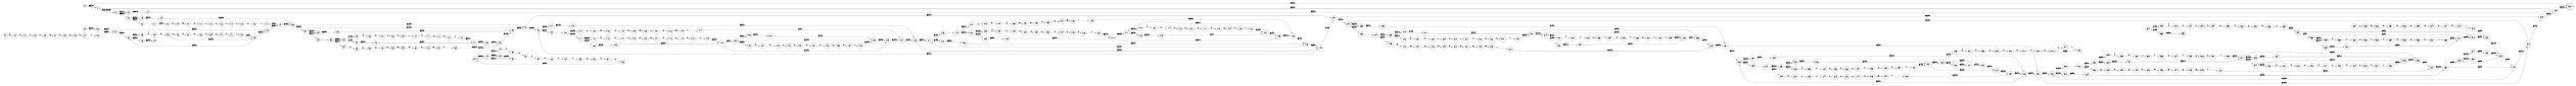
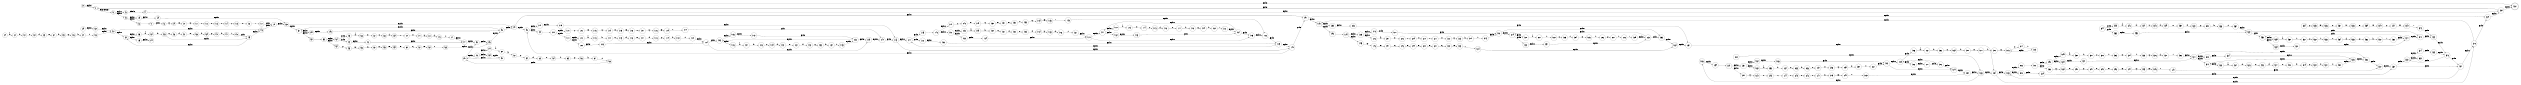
  digraph {
    rankdir=LR
    node [shape=circle]
    S0
    S1
    S381 [shape=doublecircle]
    S2
    S3
    S5
    S4
    S6
    S48
    S380
    S7
    S49
    S8
    S50
    S9
    S10
    S19
    S20
    S29
    S30
    S11
    S12
    S13
    S14
    S15
    S16
    S17
    S47
    S51
    S97
    S21
    S31
    S22
    S23
    S24
    S25
    S26
    S27
    S28
    S32
    S46
    S33
    S43
    S34
    S44
    S35
    S36
    S45
    S37
    S38
    S39
    S40
    S41
    S42
    S52
    S94
    S98
    S191
    S53
    S95
    S99
    S141
    S192
    S379
    S54
    S64
    S96
    S55
    S65
    S75
    S56
    S66
    S76
    S57
    S58
    S59
    S60
    S61
    S62
    S63
    S93
    S67
    S77
    S68
    S69
    S70
    S71
    S72
    S73
    S74
    S92
    S78
    S79
    S89
    S80
    S90
    S81
    S91
    S82
    S83
    S84
    S85
    S86
    S87
    S88
    S100
    S142
    S193
    S235
    S101
    S111
    S143
    S102
    S112
    S122
    S103
    S113
    S123
    S104
    S105
    S106
    S107
    S108
    S109
    S110
    S140
    S144
    S190
    S114
    S124
    S115
    S116
    S117
    S118
    S119
    S120
    S121
    S125
    S139
    S126
    S136
    S127
    S137
    S128
    S138
    S129
    S130
    S131
    S132
    S133
    S134
    S135
    S145
    S187
    S146
    S188
    S147
    S157
    S189
    S148
    S158
    S168
    S149
    S159
    S169
    S150
    S151
    S152
    S153
    S154
    S155
    S156
    S186
    S160
    S170
    S161
    S162
    S163
    S164
    S165
    S166
    S167
    S171
    S185
    S172
    S182
    S173
    S183
    S174
    S184
    S175
    S176
    S177
    S178
    S179
    S180
    S181
    S194
    S236
    S195
    S205
    S237
    S196
    S206
    S216
    S197
    S207
    S217
    S198
    S199
    S200
    S201
    S202
    S203
    S204
    S234
    S238
    S284
    S208
    S218
    S209
    S210
    S211
    S212
    S213
    S214
    S215
    S219
    S233
    S220
    S230
    S221
    S231
    S222
    S232
    S223
    S224
    S225
    S226
    S227
    S228
    S229
    S239
-   S281
    S285
    S378
    S240
    S282
    S286
    S328
    S241
    S251
    S283
    S242
    S252
    S262
    S243
    S253
    S263
    S244
    S245
    S246
    S247
    S248
    S249
    S250
    S280
    S254
    S264
    S255
    S256
    S257
    S258
    S259
    S260
    S261
    S265
    S279
    S266
    S276
    S267
    S277
    S268
    S278
    S269
    S270
    S271
    S272
    S273
    S274
    S275
    S287
    S329
    S288
    S298
    S330
    S289
    S299
    S309
    S290
    S300
    S310
    S291
    S292
    S293
    S294
    S295
    S296
    S297
    S327
    S331
    S377
    S301
    S311
    S302
    S303
    S304
    S305
    S306
    S307
    S308
    S312
    S326
    S323
    S313
    S314
    S324
    S315
    S325
    S316
    S317
    S318
    S319
    S320
    S321
    S322
    S332
    S374
    S375
    S376
    S334
    S335
    S344
    S345
    S355
    S336
    S346
    S356
    S337
    S338
    S339
    S340
    S341
    S342
    S343
    S373
    S347
    S357
    S348
    S349
    S350
    S351
    S352
    S353
    S354
    S358
    S372
    S359
    S369
    S360
    S370
    S361
    S371
    S362
    S363
    S364
    S365
    S366
    S367
    S368
    S0 -> S1 [label=Epsilon]
    S0 -> S381 [label=Epsilon]
    S1 -> S2 [label="\"ESTA COCHA \""]
    S2 -> S3 [label=Epsilon]
    S2 -> S5 [label=Epsilon]
    S3 -> S4 [label=simbolos]
    S5 -> S6 [label=Epsilon]
    S5 -> S48 [label=Epsilon]
    S4 -> S380 [label=Epsilon]
    S6 -> S7
    S48 -> S49 [label=Epsilon]
    S380 -> S1 [label=Epsilon]
    S380 -> S381 [label=Epsilon]
    S7 -> S8 [label=Epsilon]
    S49 -> S50 [label=Epsilon]
    S8 -> S9 [label="\"A\""]
    S50 -> S51 [label=Epsilon]
    S50 -> S97 [label=Epsilon]
    S9 -> S10 [label="\"B\""]
    S10 -> S11 [label="\"C\""]
    S19 -> S20 [label="\"a\""]
    S20 -> S21 [label="\"b\""]
    S29 -> S30 [label=Epsilon]
    S30 -> S31 [label=Epsilon]
    S11 -> S12 [label="\"D\""]
    S12 -> S13 [label="\"E\""]
    S13 -> S14 [label="\"F\""]
    S14 -> S15 [label="\"G\""]
    S15 -> S16 [label="\"H\""]
    S16 -> S17 [label="\"I\""]
    S17 -> S47 [label=Epsilon]
    S47 -> S50 [label=Epsilon]
    S51 -> S52 [label=Epsilon]
    S51 -> S94 [label=Epsilon]
    S97 -> S98 [label=Epsilon]
    S97 -> S191 [label=Epsilon]
    S21 -> S22 [label="\"c\""]
    S31 -> S32 [label=Epsilon]
    S31 -> S46 [label=Epsilon]
    S22 -> S23 [label="\"d\""]
    S23 -> S24 [label="\"e\""]
    S24 -> S25 [label="\"f\""]
    S25 -> S26 [label="\"g\""]
    S26 -> S27 [label="\"h\""]
    S27 -> S28 [label="\"i\""]
    S28 -> S31 [label=Epsilon]
    S32 -> S33 [label=Epsilon]
    S32 -> S43 [label=Epsilon]
    S46 -> S47 [label=Epsilon]
    S33 -> S34 [label="\"a\""]
    S43 -> S44 [label=Epsilon]
    S34 -> S35 [label="\"b\""]
    S35 -> S36 [label="\"c\""]
    S35 -> S45 [label=Epsilon]
    S36 -> S37 [label="\"d\""]
    S45 -> S32 [label=Epsilon]
    S45 -> S46 [label=Epsilon]
    S37 -> S38 [label="\"e\""]
    S38 -> S39 [label="\"f\""]
    S39 -> S40 [label="\"g\""]
    S40 -> S41 [label="\"h\""]
    S41 -> S42 [label="\"i\""]
    S42 -> S45 [label=Epsilon]
    S52 -> S53
    S94 -> S95 [label=Epsilon]
    S98 -> S99 [label=Epsilon]
    S98 -> S141 [label=Epsilon]
    S191 -> S192 [label=Epsilon]
    S191 -> S379 [label=Epsilon]
    S53 -> S54 [label=Epsilon]
    S53 -> S64 [label=Epsilon]
    S95 -> S96 [label=Epsilon]
    S99 -> S100
    S141 -> S142 [label=Epsilon]
    S192 -> S193 [label=Epsilon]
    S192 -> S235 [label=Epsilon]
    S379 -> S380 [label=Epsilon]
    S54 -> S55 [label="\"A\""]
    S64 -> S65 [label=Epsilon]
    S64 -> S75 [label=Epsilon]
    S96 -> S51 [label=Epsilon]
    S96 -> S97 [label=Epsilon]
    S55 -> S56 [label="\"B\""]
    S65 -> S66 [label="\"a\""]
    S75 -> S76 [label=Epsilon]
    S56 -> S57 [label="\"C\""]
    S66 -> S67 [label="\"b\""]
    S76 -> S77 [label=Epsilon]
    S57 -> S58 [label="\"D\""]
    S58 -> S59 [label="\"E\""]
    S59 -> S60 [label="\"F\""]
    S60 -> S61 [label="\"G\""]
    S61 -> S62 [label="\"H\""]
    S62 -> S63 [label="\"I\""]
    S63 -> S93 [label=Epsilon]
    S93 -> S96 [label=Epsilon]
    S67 -> S68 [label="\"c\""]
    S77 -> S92 [label=Epsilon]
    S68 -> S69 [label="\"d\""]
    S69 -> S70 [label="\"e\""]
    S70 -> S71 [label="\"f\""]
    S71 -> S72 [label="\"g\""]
    S72 -> S73 [label="\"h\""]
    S73 -> S74 [label="\"i\""]
    S74 -> S77 [label=Epsilon]
    S92 -> S93 [label=Epsilon]
    S78 -> S79 [label=Epsilon]
    S78 -> S89 [label=Epsilon]
    S79 -> S80 [label="\"a\""]
    S89 -> S90 [label=Epsilon]
    S80 -> S81 [label="\"b\""]
    S90 -> S91 [label=Epsilon]
    S81 -> S82 [label="\"c\""]
    S91 -> S92 [label=Epsilon]
    S91 -> S78 [label=Epsilon]
    S82 -> S83 [label="\"d\""]
    S83 -> S84 [label="\"e\""]
    S84 -> S85 [label="\"f\""]
    S85 -> S86 [label="\"g\""]
    S86 -> S87 [label="\"h\""]
    S87 -> S88 [label="\"i\""]
    S88 -> S91 [label=Epsilon]
    S100 -> S101 [label=Epsilon]
    S100 -> S111 [label=Epsilon]
    S142 -> S143 [label=Epsilon]
    S193 -> S194
    S235 -> S236 [label=Epsilon]
    S101 -> S102 [label="\"A\""]
    S111 -> S112 [label=Epsilon]
    S111 -> S122 [label=Epsilon]
    S143 -> S144 [label=Epsilon]
    S143 -> S190 [label=Epsilon]
    S102 -> S103 [label="\"B\""]
    S112 -> S113 [label="\"a\""]
    S122 -> S123 [label=Epsilon]
    S103 -> S104 [label="\"C\""]
    S113 -> S114 [label="\"b\""]
    S123 -> S124 [label=Epsilon]
    S104 -> S105 [label="\"D\""]
    S105 -> S106 [label="\"E\""]
    S106 -> S107 [label="\"F\""]
    S107 -> S108 [label="\"G\""]
    S108 -> S109 [label="\"H\""]
    S109 -> S110 [label="\"I\""]
    S110 -> S140 [label=Epsilon]
    S140 -> S143 [label=Epsilon]
    S144 -> S145 [label=Epsilon]
    S144 -> S187 [label=Epsilon]
    S190 -> S98 [label=Epsilon]
    S190 -> S191 [label=Epsilon]
    S114 -> S115 [label="\"c\""]
    S124 -> S125 [label=Epsilon]
    S124 -> S139 [label=Epsilon]
    S115 -> S116 [label="\"d\""]
    S116 -> S117 [label="\"e\""]
    S117 -> S118 [label="\"f\""]
    S118 -> S119 [label="\"g\""]
    S119 -> S120 [label="\"h\""]
    S120 -> S121 [label="\"i\""]
    S121 -> S124 [label=Epsilon]
    S125 -> S126 [label=Epsilon]
    S125 -> S136 [label=Epsilon]
    S139 -> S140 [label=Epsilon]
    S126 -> S127 [label="\"a\""]
    S136 -> S137 [label=Epsilon]
    S127 -> S128 [label="\"b\""]
    S137 -> S138 [label=Epsilon]
    S128 -> S129 [label="\"c\""]
    S138 -> S125 [label=Epsilon]
    S138 -> S139 [label=Epsilon]
    S129 -> S130 [label="\"d\""]
    S130 -> S131 [label="\"e\""]
    S131 -> S132 [label="\"f\""]
    S132 -> S133 [label="\"g\""]
    S133 -> S134 [label="\"h\""]
    S134 -> S135 [label="\"i\""]
    S135 -> S138 [label=Epsilon]
    S145 -> S146
    S187 -> S188 [label=Epsilon]
    S146 -> S147 [label=Epsilon]
    S146 -> S157 [label=Epsilon]
    S188 -> S189 [label=Epsilon]
    S147 -> S148 [label="\"A\""]
    S157 -> S158 [label=Epsilon]
    S157 -> S168 [label=Epsilon]
    S189 -> S144 [label=Epsilon]
    S189 -> S190 [label=Epsilon]
    S148 -> S149 [label="\"B\""]
    S158 -> S159 [label="\"a\""]
    S168 -> S169 [label=Epsilon]
    S149 -> S150 [label="\"C\""]
    S159 -> S160 [label="\"b\""]
    S169 -> S170 [label=Epsilon]
    S150 -> S151 [label="\"D\""]
    S151 -> S152 [label="\"E\""]
    S152 -> S153 [label="\"F\""]
    S153 -> S154 [label="\"G\""]
    S154 -> S155 [label="\"H\""]
    S155 -> S156 [label="\"I\""]
    S156 -> S186 [label=Epsilon]
    S186 -> S189 [label=Epsilon]
    S160 -> S161 [label="\"c\""]
    S170 -> S171 [label=Epsilon]
    S170 -> S185 [label=Epsilon]
    S161 -> S162 [label="\"d\""]
    S162 -> S163 [label="\"e\""]
    S163 -> S164 [label="\"f\""]
    S164 -> S165 [label="\"g\""]
    S165 -> S166 [label="\"h\""]
    S166 -> S167 [label="\"i\""]
    S167 -> S170 [label=Epsilon]
    S171 -> S172 [label=Epsilon]
    S171 -> S182 [label=Epsilon]
    S185 -> S186 [label=Epsilon]
    S172 -> S173 [label="\"a\""]
    S182 -> S183 [label=Epsilon]
    S173 -> S174 [label="\"b\""]
    S183 -> S184 [label=Epsilon]
    S174 -> S175 [label="\"c\""]
    S184 -> S171 [label=Epsilon]
    S184 -> S185 [label=Epsilon]
    S175 -> S176 [label="\"d\""]
    S176 -> S177 [label="\"e\""]
    S177 -> S178 [label="\"f\""]
    S178 -> S179 [label="\"g\""]
    S179 -> S180 [label="\"h\""]
    S180 -> S181 [label="\"i\""]
    S181 -> S184 [label=Epsilon]
    S194 -> S195 [label=Epsilon]
    S194 -> S205 [label=Epsilon]
    S236 -> S237 [label=Epsilon]
    S195 -> S196 [label="\"A\""]
    S205 -> S206 [label=Epsilon]
    S205 -> S216 [label=Epsilon]
-   S237 -> S238 [label=Epsilon]
    S237 -> S284 [label=Epsilon]
    S196 -> S197 [label="\"B\""]
    S206 -> S207 [label="\"a\""]
    S216 -> S217 [label=Epsilon]
    S197 -> S198 [label="\"C\""]
    S207 -> S208 [label="\"b\""]
    S217 -> S218 [label=Epsilon]
    S198 -> S199 [label="\"D\""]
    S199 -> S200 [label="\"E\""]
    S200 -> S201 [label="\"F\""]
    S201 -> S202 [label="\"G\""]
    S202 -> S203 [label="\"H\""]
    S203 -> S204 [label="\"I\""]
    S204 -> S234 [label=Epsilon]
    S234 -> S237 [label=Epsilon]
    S238 -> S239 [label=Epsilon]
-   S238 -> S281 [label=Epsilon]
    S284 -> S285 [label=Epsilon]
    S284 -> S378 [label=Epsilon]
    S208 -> S209 [label="\"c\""]
    S218 -> S219 [label=Epsilon]
    S218 -> S233 [label=Epsilon]
    S209 -> S210 [label="\"d\""]
    S210 -> S211 [label="\"e\""]
    S211 -> S212 [label="\"f\""]
    S212 -> S213 [label="\"g\""]
    S213 -> S214 [label="\"h\""]
    S214 -> S215 [label="\"i\""]
    S215 -> S218 [label=Epsilon]
    S219 -> S220 [label=Epsilon]
    S219 -> S230 [label=Epsilon]
    S233 -> S234 [label=Epsilon]
    S220 -> S221 [label="\"a\""]
    S230 -> S231 [label=Epsilon]
    S221 -> S222 [label="\"b\""]
    S231 -> S232 [label=Epsilon]
    S222 -> S223 [label="\"c\""]
    S232 -> S219 [label=Epsilon]
    S232 -> S233 [label=Epsilon]
    S223 -> S224 [label="\"d\""]
    S224 -> S225 [label="\"e\""]
    S225 -> S226 [label="\"f\""]
    S226 -> S227 [label="\"g\""]
    S227 -> S228 [label="\"h\""]
    S228 -> S229 [label="\"i\""]
    S229 -> S232 [label=Epsilon]
    S239 -> S240
-   S281 -> S282 [label=Epsilon]
    S285 -> S286 [label=Epsilon]
    S285 -> S328 [label=Epsilon]
    S378 -> S192 [label=Epsilon]
    S378 -> S379 [label=Epsilon]
    S240 -> S241 [label=Epsilon]
    S240 -> S251 [label=Epsilon]
    S282 -> S283 [label=Epsilon]
    S286 -> S287
    S328 -> S329 [label=Epsilon]
    S241 -> S242 [label="\"A\""]
    S251 -> S252 [label=Epsilon]
    S251 -> S262 [label=Epsilon]
    S283 -> S238 [label=Epsilon]
    S283 -> S284 [label=Epsilon]
    S242 -> S243 [label="\"B\""]
    S252 -> S253 [label="\"a\""]
    S262 -> S263 [label=Epsilon]
    S243 -> S244 [label="\"C\""]
    S253 -> S254 [label="\"b\""]
    S263 -> S264 [label=Epsilon]
    S244 -> S245 [label="\"D\""]
    S245 -> S246 [label="\"E\""]
    S246 -> S247 [label="\"F\""]
    S247 -> S248 [label="\"G\""]
    S248 -> S249 [label="\"H\""]
    S249 -> S250 [label="\"I\""]
    S250 -> S280 [label=Epsilon]
    S280 -> S283 [label=Epsilon]
    S254 -> S255 [label="\"c\""]
    S264 -> S265 [label=Epsilon]
    S264 -> S279 [label=Epsilon]
    S255 -> S256 [label="\"d\""]
    S256 -> S257 [label="\"e\""]
    S257 -> S258 [label="\"f\""]
    S258 -> S259 [label="\"g\""]
    S259 -> S260 [label="\"h\""]
    S260 -> S261 [label="\"i\""]
    S261 -> S264 [label=Epsilon]
    S265 -> S266 [label=Epsilon]
    S265 -> S276 [label=Epsilon]
    S279 -> S280 [label=Epsilon]
    S266 -> S267 [label="\"a\""]
    S276 -> S277 [label=Epsilon]
    S267 -> S268 [label="\"b\""]
    S277 -> S278 [label=Epsilon]
    S268 -> S269 [label="\"c\""]
    S278 -> S265 [label=Epsilon]
    S278 -> S279 [label=Epsilon]
    S269 -> S270 [label="\"d\""]
    S270 -> S271 [label="\"e\""]
    S271 -> S272 [label="\"f\""]
    S272 -> S273 [label="\"g\""]
    S273 -> S274 [label="\"h\""]
    S274 -> S275 [label="\"i\""]
    S275 -> S273 [label=Epsilon]
    S287 -> S288 [label=Epsilon]
    S287 -> S298 [label=Epsilon]
    S329 -> S330 [label=Epsilon]
    S288 -> S289 [label="\"A\""]
    S298 -> S299 [label=Epsilon]
    S298 -> S309 [label=Epsilon]
    S330 -> S331 [label=Epsilon]
    S330 -> S377 [label=Epsilon]
    S289 -> S290 [label="\"B\""]
    S299 -> S300 [label="\"a\""]
    S309 -> S310 [label=Epsilon]
    S290 -> S291 [label="\"C\""]
    S300 -> S301 [label="\"b\""]
    S310 -> S311 [label=Epsilon]
    S291 -> S292 [label="\"D\""]
    S292 -> S293 [label="\"E\""]
    S293 -> S294 [label="\"F\""]
    S294 -> S295 [label="\"G\""]
    S295 -> S296 [label="\"H\""]
    S296 -> S297 [label="\"I\""]
    S297 -> S327 [label=Epsilon]
    S327 -> S330 [label=Epsilon]
    S331 -> S332 [label=Epsilon]
    S331 -> S374 [label=Epsilon]
    S377 -> S285 [label=Epsilon]
    S377 -> S378 [label=Epsilon]
    S301 -> S302 [label="\"c\""]
    S311 -> S312 [label=Epsilon]
    S311 -> S326 [label=Epsilon]
    S311 -> S323 [label=Epsilon]
    S302 -> S303 [label="\"d\""]
    S303 -> S304 [label="\"e\""]
    S304 -> S305 [label="\"f\""]
    S305 -> S306 [label="\"g\""]
    S306 -> S307 [label="\"h\""]
    S307 -> S308 [label="\"i\""]
    S308 -> S311 [label=Epsilon]
    S312 -> S313 [label=Epsilon]
    S326 -> S327 [label=Epsilon]
    S323 -> S324 [label=Epsilon]
    S313 -> S314 [label="\"a\""]
    S314 -> S315 [label="\"b\""]
    S324 -> S325 [label=Epsilon]
    S315 -> S316 [label="\"c\""]
    S325 -> S312 [label=Epsilon]
    S325 -> S326 [label=Epsilon]
    S316 -> S317 [label="\"d\""]
    S317 -> S318 [label="\"e\""]
    S318 -> S319 [label="\"f\""]
    S319 -> S320 [label="\"g\""]
    S320 -> S321 [label="\"h\""]
    S321 -> S322 [label="\"i\""]
    S322 -> S325 [label=Epsilon]
    S374 -> S375 [label=Epsilon]
    S375 -> S376 [label=Epsilon]
    S376 -> S331 [label=Epsilon]
    S376 -> S377 [label=Epsilon]
    S334 -> S335 [label="\"A\""]
    S335 -> S336 [label="\"B\""]
    S344 -> S345 [label=Epsilon]
    S344 -> S355 [label=Epsilon]
    S345 -> S346 [label="\"a\""]
    S355 -> S356 [label=Epsilon]
    S336 -> S337 [label="\"C\""]
    S346 -> S347 [label="\"b\""]
+   S356 -> S357 [label=Epsilon]
    S337 -> S338 [label="\"D\""]
    S338 -> S339 [label="\"E\""]
    S339 -> S340 [label="\"F\""]
    S340 -> S341 [label="\"G\""]
    S341 -> S342 [label="\"H\""]
    S342 -> S343 [label="\"I\""]
    S343 -> S373 [label=Epsilon]
    S373 -> S376 [label=Epsilon]
    S347 -> S348 [label="\"c\""]
    S357 -> S358 [label=Epsilon]
    S357 -> S372 [label=Epsilon]
    S348 -> S349 [label="\"d\""]
    S349 -> S350 [label="\"e\""]
    S350 -> S351 [label="\"f\""]
    S351 -> S352 [label="\"g\""]
    S352 -> S353 [label="\"h\""]
    S353 -> S354 [label="\"i\""]
    S354 -> S357 [label=Epsilon]
    S358 -> S359 [label=Epsilon]
    S358 -> S369 [label=Epsilon]
    S372 -> S373 [label=Epsilon]
    S359 -> S360 [label="\"a\""]
    S369 -> S370 [label=Epsilon]
    S360 -> S361 [label="\"b\""]
    S370 -> S371 [label=Epsilon]
    S361 -> S362 [label="\"c\""]
    S371 -> S358 [label=Epsilon]
    S371 -> S372 [label=Epsilon]
    S362 -> S363 [label="\"d\""]
    S363 -> S364 [label="\"e\""]
    S364 -> S365 [label="\"f\""]
    S365 -> S366 [label="\"g\""]
    S366 -> S367 [label="\"h\""]
    S367 -> S368 [label="\"i\""]
    S368 -> S371 [label=Epsilon]
  }
